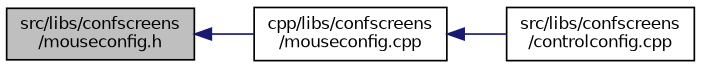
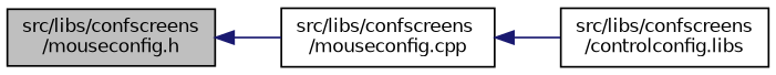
  digraph {
    rankdir=LR
    node [color=black fillcolor=white fontname=Helvetica fontsize=10 shape=record style=filled]
    edge [color=midnightblue dir=back fontname=Helvetica fontsize=10 labelfontname=Helvetica labelfontsize=10 style=solid]
    n1 [fillcolor=grey75 fontcolor=black height=0.2 label="src/libs/confscreens\l/mouseconfig.h" width=0.4]
-   n2 [height=0.2 label="cpp/libs/confscreens\l/mouseconfig.cpp" width=0.4]
-   n3 [height=0.2 label="src/libs/confscreens\l/controlconfig.cpp" width=0.4]
+   n2 [height=0.2 label="src/libs/confscreens\l/mouseconfig.cpp" width=0.4]
+   n3 [height=0.2 label="src/libs/confscreens\l/controlconfig.libs" width=0.4]
    n1 -> n2
    n2 -> n3
  }
